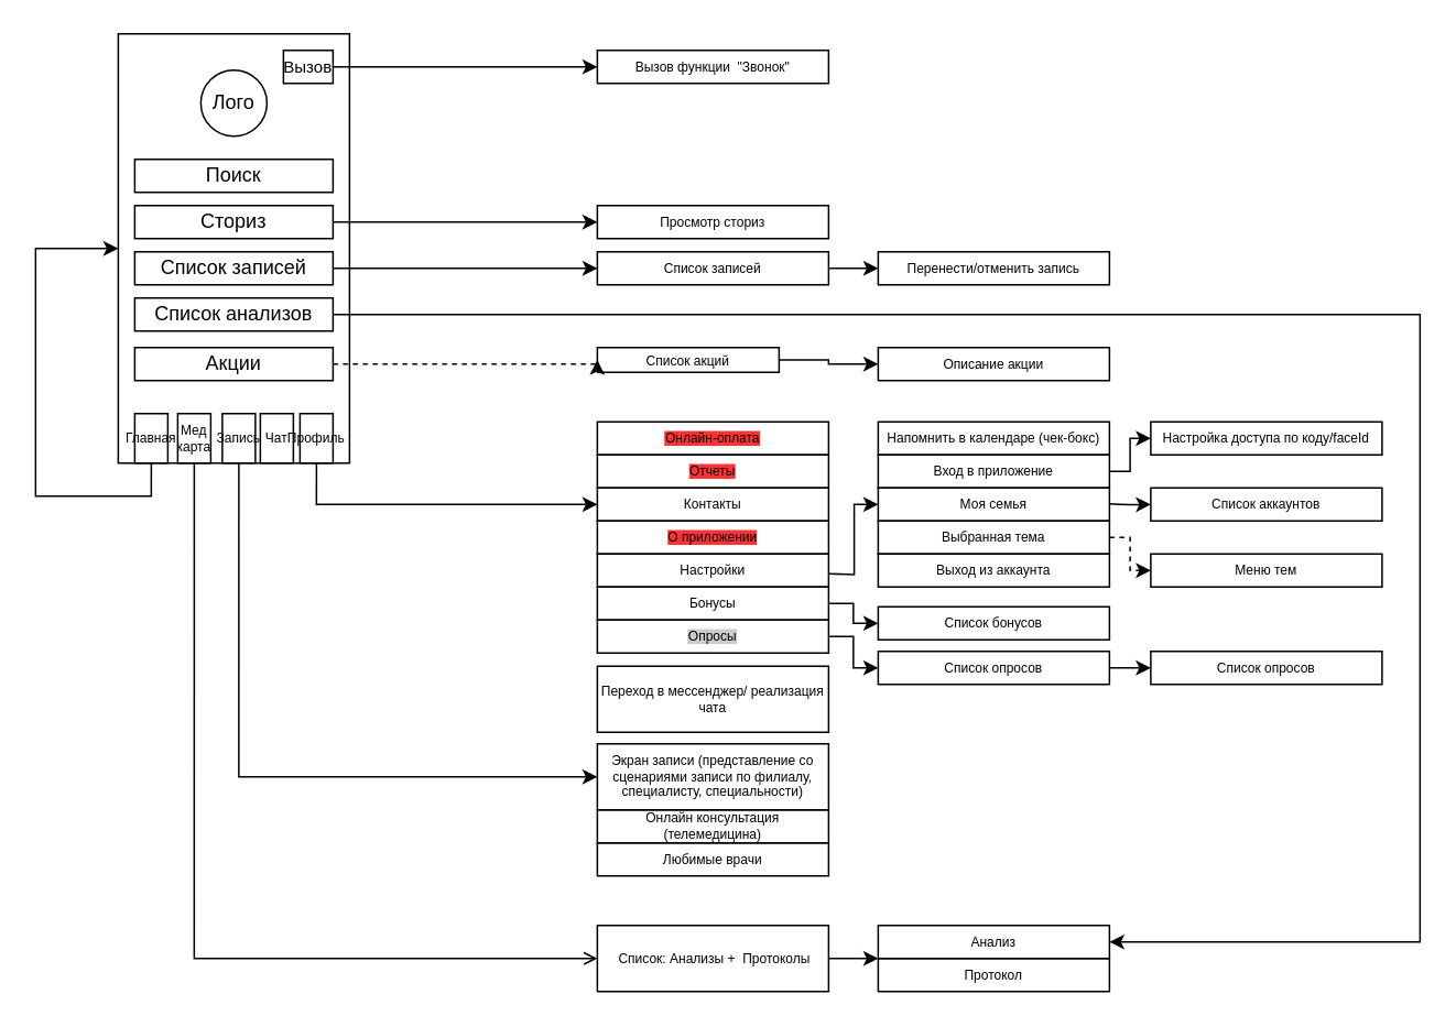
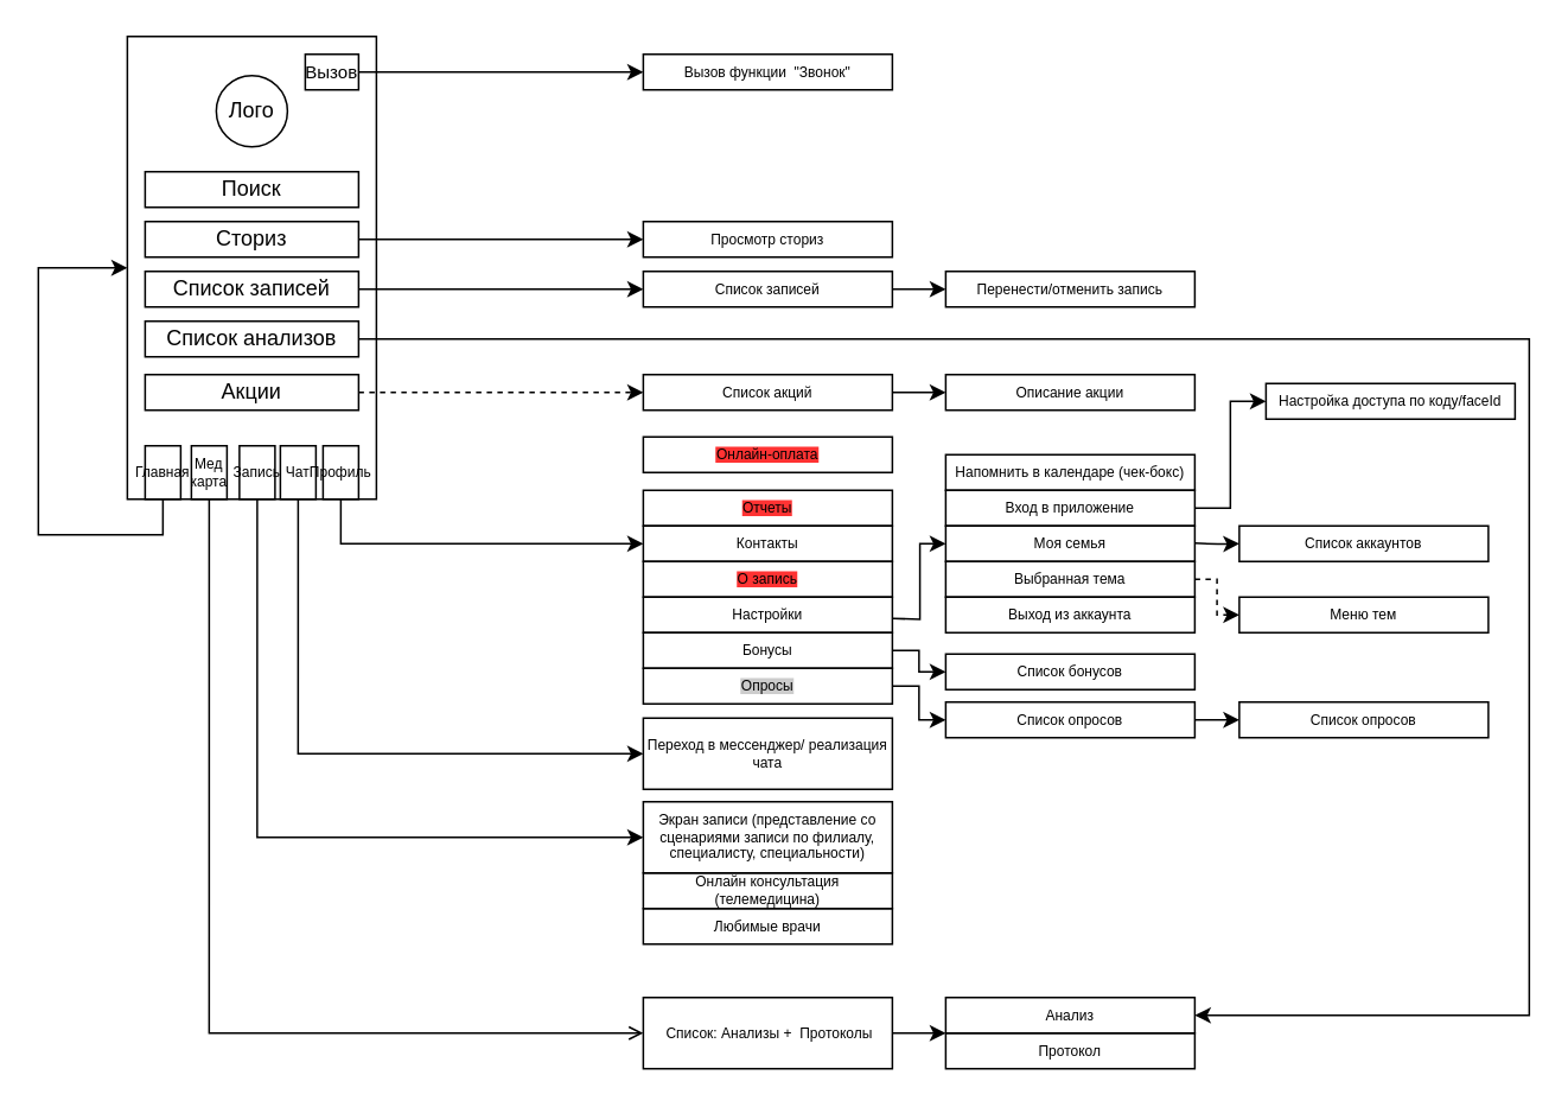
  <mxCell id="0" />
  <mxCell id="1" parent="0" />
  <mxCell id="2" value="" style="whiteSpace=wrap;html=1;fillColor=none;strokeColor=#000000;" parent="1" vertex="1"><mxGeometry x="70.92" y="20" width="140" height="260" as="geometry" /></mxCell>
  <mxCell id="3" value="Сториз" style="rounded=0;whiteSpace=wrap;html=1;fillColor=none;" parent="1" vertex="1"><mxGeometry x="80.92" y="124" width="120" height="20" as="geometry" /></mxCell>
  <mxCell id="4" value="Список записей" style="rounded=0;whiteSpace=wrap;html=1;fillColor=none;" parent="1" vertex="1"><mxGeometry x="80.92" y="152" width="120" height="20" as="geometry" /></mxCell>
  <mxCell id="5" value="Лого" style="ellipse;whiteSpace=wrap;html=1;aspect=fixed;fillColor=none;" parent="1" vertex="1"><mxGeometry x="120.92" y="42" width="40" height="40" as="geometry" /></mxCell>
  <mxCell id="6" value="Вызов" style="rounded=0;whiteSpace=wrap;html=1;fillColor=none;fontSize=10;" parent="1" vertex="1"><mxGeometry x="170.92" y="30" width="30" height="20" as="geometry" /></mxCell>
  <mxCell id="7" value="Список анализов" style="rounded=0;whiteSpace=wrap;html=1;fillColor=none;" parent="1" vertex="1"><mxGeometry x="80.92" y="180" width="120" height="20" as="geometry" /></mxCell>
  <mxCell id="8" value="&lt;font style=&quot;font-size: 8px;&quot;&gt;Главная&lt;/font&gt;" style="rounded=0;whiteSpace=wrap;html=1;fillColor=none;fontSize=8;" parent="1" vertex="1"><mxGeometry x="80.92" y="250" width="20" height="30" as="geometry" /></mxCell>
  <mxCell id="9" value="&lt;font style=&quot;font-size: 8px;&quot;&gt;Запись&lt;/font&gt;" style="rounded=0;whiteSpace=wrap;html=1;fillColor=none;fontSize=8;" parent="1" vertex="1"><mxGeometry x="133.92" y="250" width="20" height="30" as="geometry" /></mxCell>
  <mxCell id="10" value="&lt;font style=&quot;font-size: 8px;&quot;&gt;Мед карта&lt;/font&gt;" style="rounded=0;whiteSpace=wrap;html=1;fillColor=none;fontSize=8;" parent="1" vertex="1"><mxGeometry x="106.92" y="250" width="20" height="30" as="geometry" /></mxCell>
  <mxCell id="11" value="&lt;font style=&quot;font-size: 8px;&quot;&gt;Профиль&lt;/font&gt;" style="rounded=0;whiteSpace=wrap;html=1;fillColor=none;fontSize=8;" parent="1" vertex="1"><mxGeometry x="180.92" y="250" width="20" height="30" as="geometry" /></mxCell>
  <mxCell id="12" value="Экран записи (представление со сценариями записи по филиалу, специалисту, специальности)" style="whiteSpace=wrap;html=1;strokeColor=#000000;fontSize=8;fillColor=none;" parent="1" vertex="1"><mxGeometry x="360.92" y="450" width="140" height="40" as="geometry" /></mxCell>
  <mxCell id="13" value="" style="endArrow=classic;html=1;rounded=0;fontSize=8;edgeStyle=orthogonalEdgeStyle;exitX=0.5;exitY=1;exitDx=0;exitDy=0;entryX=0;entryY=0.5;entryDx=0;entryDy=0;" parent="1" source="9" target="12" edge="1"><mxGeometry width="50" height="50" relative="1" as="geometry"><mxPoint x="180.92" y="420" as="sourcePoint" /><mxPoint x="230.92" y="370" as="targetPoint" /><Array as="points"><mxPoint x="143.92" y="470" /></Array></mxGeometry></mxCell>
  <mxCell id="14" value="Список записей" style="whiteSpace=wrap;html=1;strokeColor=#000000;fontSize=8;fillColor=none;" parent="1" vertex="1"><mxGeometry x="360.92" y="152" width="140" height="20" as="geometry" /></mxCell>
  <mxCell id="15" value="" style="endArrow=classic;html=1;rounded=0;fontSize=8;edgeStyle=orthogonalEdgeStyle;exitX=1;exitY=0.5;exitDx=0;exitDy=0;entryX=0;entryY=0.5;entryDx=0;entryDy=0;" parent="1" source="4" target="14" edge="1"><mxGeometry width="50" height="50" relative="1" as="geometry"><mxPoint x="135.92" y="290" as="sourcePoint" /><mxPoint x="370.92" y="75" as="targetPoint" /></mxGeometry></mxCell>
  <mxCell id="16" value="" style="endArrow=open;html=1;rounded=0;fontSize=8;edgeStyle=orthogonalEdgeStyle;entryX=0;entryY=0.5;entryDx=0;entryDy=0;exitX=0.5;exitY=1;exitDx=0;exitDy=0;" parent="1" source="10" target="17" edge="1"><mxGeometry width="50" height="50" relative="1" as="geometry"><mxPoint x="135.92" y="290" as="sourcePoint" /><mxPoint x="360.92" y="510" as="targetPoint" /><Array as="points"><mxPoint x="116.92" y="580" /></Array></mxGeometry></mxCell>
  <mxCell id="17" value="&amp;nbsp;Список: Анализы + &amp;nbsp;Протоколы" style="whiteSpace=wrap;html=1;strokeColor=#000000;fontSize=8;fillColor=none;" parent="1" vertex="1"><mxGeometry x="360.92" y="560" width="140" height="40" as="geometry" /></mxCell>
  <mxCell id="18" value="" style="endArrow=classic;html=1;rounded=0;fontSize=8;edgeStyle=orthogonalEdgeStyle;exitX=0.5;exitY=1;exitDx=0;exitDy=0;entryX=0;entryY=0.5;entryDx=0;entryDy=0;" parent="1" source="11" target="28" edge="1"><mxGeometry width="50" height="50" relative="1" as="geometry"><mxPoint x="165.92" y="290" as="sourcePoint" /><mxPoint x="360.92" y="250" as="targetPoint" /><Array as="points"><mxPoint x="190.92" y="305" /></Array></mxGeometry></mxCell>
  <mxCell id="19" value="Отчеты" style="whiteSpace=wrap;html=1;strokeColor=#000000;fontSize=8;fillColor=none;labelBackgroundColor=#FF3333;" parent="1" vertex="1"><mxGeometry x="360.92" y="275" width="140" height="20" as="geometry" /></mxCell>
- <mxCell id="20" value="Онлайн-оплата" style="whiteSpace=wrap;html=1;strokeColor=#000000;fontSize=8;fillColor=none;labelBackgroundColor=#FF3333;" parent="1" vertex="1"><mxGeometry x="360.92" y="255" width="140" height="20" as="geometry" /></mxCell>
+ <mxCell id="20" value="Онлайн-оплата" style="whiteSpace=wrap;html=1;strokeColor=#000000;fontSize=8;fillColor=none;labelBackgroundColor=#FF3333;" parent="1" vertex="1"><mxGeometry x="360.92" y="245" width="140" height="20" as="geometry" /></mxCell>
  <mxCell id="21" value="Перенести/отменить запись" style="whiteSpace=wrap;html=1;strokeColor=#000000;fontSize=8;fillColor=none;" parent="1" vertex="1"><mxGeometry x="530.92" y="152" width="140" height="20" as="geometry" /></mxCell>
  <mxCell id="22" value="" style="endArrow=classic;html=1;rounded=0;fontSize=8;edgeStyle=orthogonalEdgeStyle;exitX=1;exitY=0.5;exitDx=0;exitDy=0;entryX=0;entryY=0.5;entryDx=0;entryDy=0;" parent="1" source="14" target="21" edge="1"><mxGeometry width="50" height="50" relative="1" as="geometry"><mxPoint x="210.92" y="256" as="sourcePoint" /><mxPoint x="370.92" y="205" as="targetPoint" /></mxGeometry></mxCell>
  <mxCell id="23" value="&lt;font style=&quot;font-size: 8px;&quot;&gt;Чат&lt;/font&gt;" style="rounded=0;whiteSpace=wrap;html=1;fillColor=none;fontSize=8;" parent="1" vertex="1"><mxGeometry x="156.92" y="250" width="20" height="30" as="geometry" /></mxCell>
  <mxCell id="24" value="Переход в мессенджер/ реализация чата" style="whiteSpace=wrap;html=1;strokeColor=#000000;fontSize=8;fillColor=none;" parent="1" vertex="1"><mxGeometry x="360.92" y="403" width="140" height="40" as="geometry" /></mxCell>
+ <mxCell id="25" value="" style="endArrow=classic;html=1;rounded=0;fontSize=8;edgeStyle=orthogonalEdgeStyle;exitX=0.5;exitY=1;exitDx=0;exitDy=0;entryX=0;entryY=0.5;entryDx=0;entryDy=0;" parent="1" source="23" target="24" edge="1"><mxGeometry width="50" height="50" relative="1" as="geometry"><mxPoint x="200.92" y="290" as="sourcePoint" /><mxPoint x="370.92" y="260" as="targetPoint" /></mxGeometry></mxCell>
  <mxCell id="26" value="Настройки" style="whiteSpace=wrap;html=1;strokeColor=#000000;fontSize=8;fillColor=none;" parent="1" vertex="1"><mxGeometry x="360.92" y="335" width="140" height="20" as="geometry" /></mxCell>
- <mxCell id="27" value="О приложении" style="whiteSpace=wrap;html=1;strokeColor=#000000;fontSize=8;fillColor=none;labelBackgroundColor=#FF3333;" parent="1" vertex="1"><mxGeometry x="360.92" y="315" width="140" height="20" as="geometry" /></mxCell>
+ <mxCell id="27" value="О запись" style="whiteSpace=wrap;html=1;strokeColor=#000000;fontSize=8;fillColor=none;labelBackgroundColor=#FF3333;" parent="1" vertex="1"><mxGeometry x="360.92" y="315" width="140" height="20" as="geometry" /></mxCell>
  <mxCell id="28" value="Контакты" style="whiteSpace=wrap;html=1;strokeColor=#000000;fontSize=8;fillColor=none;" parent="1" vertex="1"><mxGeometry x="360.92" y="295" width="140" height="20" as="geometry" /></mxCell>
  <mxCell id="29" value="Любимые врачи" style="whiteSpace=wrap;html=1;strokeColor=#000000;fontSize=8;fillColor=none;" parent="1" vertex="1"><mxGeometry x="360.92" y="510" width="140" height="20" as="geometry" /></mxCell>
  <mxCell id="30" value="&lt;span style=&quot;text-align: start;&quot; id=&quot;docs-internal-guid-0211ff13-7fff-39c4-9cb2-1fb3c6d399ae&quot;&gt;&lt;span style=&quot;font-family: Arial; font-variant-ligatures: normal; font-variant-east-asian: normal; font-variant-position: normal; vertical-align: baseline;&quot;&gt;&lt;font style=&quot;font-size: 8px;&quot;&gt;Онлайн консультация (телемедицина)&lt;/font&gt;&lt;/span&gt;&lt;/span&gt;" style="whiteSpace=wrap;html=1;strokeColor=#000000;fontSize=8;fillColor=none;" parent="1" vertex="1"><mxGeometry x="360.92" y="490" width="140" height="20" as="geometry" /></mxCell>
  <mxCell id="31" value="" style="endArrow=classic;html=1;rounded=0;fontSize=8;edgeStyle=orthogonalEdgeStyle;exitX=1;exitY=0.5;exitDx=0;exitDy=0;entryX=1;entryY=0.5;entryDx=0;entryDy=0;" parent="1" source="7" target="37" edge="1"><mxGeometry width="50" height="50" relative="1" as="geometry"><mxPoint x="210.92" y="195" as="sourcePoint" /><mxPoint x="370.92" y="195" as="targetPoint" /><Array as="points"><mxPoint x="858.92" y="190" /><mxPoint x="858.92" y="570" /></Array></mxGeometry></mxCell>
  <mxCell id="32" value="Просмотр сториз" style="whiteSpace=wrap;html=1;strokeColor=#000000;fontSize=8;fillColor=none;" parent="1" vertex="1"><mxGeometry x="360.92" y="124" width="140" height="20" as="geometry" /></mxCell>
  <mxCell id="33" value="" style="endArrow=classic;html=1;rounded=0;fontSize=8;edgeStyle=orthogonalEdgeStyle;exitX=1;exitY=0.5;exitDx=0;exitDy=0;entryX=0;entryY=0.5;entryDx=0;entryDy=0;" parent="1" source="3" target="32" edge="1"><mxGeometry width="50" height="50" relative="1" as="geometry"><mxPoint x="210.92" y="195" as="sourcePoint" /><mxPoint x="370.92" y="195" as="targetPoint" /></mxGeometry></mxCell>
  <mxCell id="34" value="Вызов функции &amp;nbsp;&quot;Звонок&quot;" style="whiteSpace=wrap;html=1;strokeColor=#000000;fontSize=8;fillColor=none;" parent="1" vertex="1"><mxGeometry x="360.92" y="30" width="140" height="20" as="geometry" /></mxCell>
  <mxCell id="35" value="" style="endArrow=classic;html=1;rounded=0;fontSize=8;edgeStyle=orthogonalEdgeStyle;exitX=1;exitY=0.5;exitDx=0;exitDy=0;entryX=0;entryY=0.5;entryDx=0;entryDy=0;" parent="1" source="6" target="34" edge="1"><mxGeometry width="50" height="50" relative="1" as="geometry"><mxPoint x="210.92" y="134" as="sourcePoint" /><mxPoint x="370.92" y="134" as="targetPoint" /></mxGeometry></mxCell>
  <mxCell id="36" value="" style="endArrow=classic;html=1;rounded=0;fontSize=8;edgeStyle=orthogonalEdgeStyle;entryX=0;entryY=0.5;entryDx=0;entryDy=0;exitX=0.5;exitY=1;exitDx=0;exitDy=0;" parent="1" source="8" target="2" edge="1"><mxGeometry width="50" height="50" relative="1" as="geometry"><mxPoint x="90.92" y="295" as="sourcePoint" /><mxPoint x="334.92" y="595" as="targetPoint" /><Array as="points"><mxPoint x="90.92" y="300" /><mxPoint x="20.92" y="300" /><mxPoint x="20.92" y="150" /></Array></mxGeometry></mxCell>
  <mxCell id="37" value="Анализ" style="whiteSpace=wrap;html=1;strokeColor=#000000;fontSize=8;fillColor=none;" parent="1" vertex="1"><mxGeometry x="530.92" y="560" width="140" height="20" as="geometry" /></mxCell>
  <mxCell id="38" value="Протокол" style="whiteSpace=wrap;html=1;strokeColor=#000000;fontSize=8;fillColor=none;" parent="1" vertex="1"><mxGeometry x="530.92" y="580" width="140" height="20" as="geometry" /></mxCell>
  <mxCell id="39" value="" style="endArrow=classic;html=1;rounded=0;fontSize=8;edgeStyle=orthogonalEdgeStyle;exitX=1;exitY=0.5;exitDx=0;exitDy=0;entryX=0;entryY=0;entryDx=0;entryDy=0;" parent="1" source="17" target="38" edge="1"><mxGeometry width="50" height="50" relative="1" as="geometry"><mxPoint x="500.92" y="590" as="sourcePoint" /><mxPoint x="530.92" y="590" as="targetPoint" /><Array as="points"><mxPoint x="520.92" y="580" /><mxPoint x="520.92" y="580" /></Array></mxGeometry></mxCell>
  <mxCell id="40" value="Акции" style="rounded=0;whiteSpace=wrap;html=1;fillColor=none;" parent="1" vertex="1"><mxGeometry x="80.92" y="210" width="120" height="20" as="geometry" /></mxCell>
  <mxCell id="41" value="" style="endArrow=classic;html=1;rounded=0;fontSize=8;edgeStyle=orthogonalEdgeStyle;exitX=1;exitY=0.5;exitDx=0;exitDy=0;entryX=0;entryY=0.5;entryDx=0;entryDy=0;dashed=1;" parent="1" source="40" target="42" edge="1"><mxGeometry width="50" height="50" relative="1" as="geometry"><mxPoint x="210.92" y="200" as="sourcePoint" /><mxPoint x="310.92" y="240" as="targetPoint" /><Array as="points"><mxPoint x="310.92" y="220" /><mxPoint x="310.92" y="220" /></Array></mxGeometry></mxCell>
- <mxCell id="42" value="Список акций" style="whiteSpace=wrap;html=1;strokeColor=#000000;fontSize=8;fillColor=none;" parent="1" vertex="1"><mxGeometry x="360.92" y="210" width="110" height="15" as="geometry" /></mxCell>
+ <mxCell id="42" value="Список акций" style="whiteSpace=wrap;html=1;strokeColor=#000000;fontSize=8;fillColor=none;" parent="1" vertex="1"><mxGeometry x="360.92" y="210" width="140" height="20" as="geometry" /></mxCell>
  <mxCell id="43" value="Описание акции" style="whiteSpace=wrap;html=1;strokeColor=#000000;fontSize=8;fillColor=none;" parent="1" vertex="1"><mxGeometry x="530.92" y="210" width="140" height="20" as="geometry" /></mxCell>
  <mxCell id="44" value="" style="endArrow=classic;html=1;rounded=0;fontSize=8;edgeStyle=orthogonalEdgeStyle;exitX=1;exitY=0.5;exitDx=0;exitDy=0;entryX=0;entryY=0.5;entryDx=0;entryDy=0;" parent="1" source="42" target="43" edge="1"><mxGeometry width="50" height="50" relative="1" as="geometry"><mxPoint x="500.92" y="219.79" as="sourcePoint" /><mxPoint x="530.92" y="219.79" as="targetPoint" /></mxGeometry></mxCell>
  <mxCell id="45" value="Бонусы" style="whiteSpace=wrap;html=1;strokeColor=#000000;fontSize=8;fillColor=none;" parent="1" vertex="1"><mxGeometry x="360.92" y="355" width="140" height="20" as="geometry" /></mxCell>
  <mxCell id="46" value="Вход в приложение" style="whiteSpace=wrap;html=1;strokeColor=#000000;fontSize=8;fillColor=none;" parent="1" vertex="1"><mxGeometry x="530.92" y="275" width="140" height="20" as="geometry" /></mxCell>
  <mxCell id="47" value="Моя семья" style="whiteSpace=wrap;html=1;strokeColor=#000000;fontSize=8;fillColor=none;" parent="1" vertex="1"><mxGeometry x="530.92" y="295" width="140" height="20" as="geometry" /></mxCell>
  <mxCell id="48" value="Выбранная тема" style="whiteSpace=wrap;html=1;strokeColor=#000000;fontSize=8;fillColor=none;" parent="1" vertex="1"><mxGeometry x="530.92" y="315" width="140" height="20" as="geometry" /></mxCell>
  <mxCell id="49" value="Напомнить в календаре (чек-бокс)" style="whiteSpace=wrap;html=1;strokeColor=#000000;fontSize=8;fillColor=none;" parent="1" vertex="1"><mxGeometry x="530.92" y="255" width="140" height="20" as="geometry" /></mxCell>
  <mxCell id="50" value="Выход из аккаунта" style="whiteSpace=wrap;html=1;strokeColor=#000000;fontSize=8;fillColor=none;" parent="1" vertex="1"><mxGeometry x="530.92" y="335" width="140" height="20" as="geometry" /></mxCell>
  <mxCell id="51" value="" style="endArrow=classic;html=1;rounded=0;fontSize=8;edgeStyle=orthogonalEdgeStyle;exitX=1;exitY=0.5;exitDx=0;exitDy=0;entryX=0;entryY=0.5;entryDx=0;entryDy=0;" parent="1" target="47" edge="1"><mxGeometry width="50" height="50" relative="1" as="geometry"><mxPoint x="500.92" y="347" as="sourcePoint" /><mxPoint x="530.92" y="347" as="targetPoint" /></mxGeometry></mxCell>
  <mxCell id="52" value="Список бонусов" style="whiteSpace=wrap;html=1;strokeColor=#000000;fontSize=8;fillColor=none;" parent="1" vertex="1"><mxGeometry x="530.92" y="367" width="140" height="20" as="geometry" /></mxCell>
  <mxCell id="53" value="" style="endArrow=classic;html=1;rounded=0;fontSize=8;edgeStyle=orthogonalEdgeStyle;exitX=1;exitY=0.5;exitDx=0;exitDy=0;entryX=0;entryY=0.5;entryDx=0;entryDy=0;" parent="1" source="45" target="52" edge="1"><mxGeometry width="50" height="50" relative="1" as="geometry"><mxPoint x="510.92" y="357" as="sourcePoint" /><mxPoint x="540.92" y="357" as="targetPoint" /></mxGeometry></mxCell>
  <mxCell id="54" value="Меню тем" style="whiteSpace=wrap;html=1;strokeColor=#000000;fontSize=8;fillColor=none;" parent="1" vertex="1"><mxGeometry x="695.92" y="335" width="140" height="20" as="geometry" /></mxCell>
  <mxCell id="55" value="Список аккаунтов" style="whiteSpace=wrap;html=1;strokeColor=#000000;fontSize=8;fillColor=none;" parent="1" vertex="1"><mxGeometry x="695.92" y="295" width="140" height="20" as="geometry" /></mxCell>
  <mxCell id="56" value="" style="endArrow=classic;html=1;rounded=0;fontSize=8;edgeStyle=orthogonalEdgeStyle;exitX=1;exitY=0.5;exitDx=0;exitDy=0;entryX=0;entryY=0.5;entryDx=0;entryDy=0;" parent="1" target="55" edge="1"><mxGeometry width="50" height="50" relative="1" as="geometry"><mxPoint x="670.92" y="304.7" as="sourcePoint" /><mxPoint x="700.92" y="304.7" as="targetPoint" /></mxGeometry></mxCell>
  <mxCell id="57" value="" style="endArrow=classic;html=1;rounded=0;fontSize=8;edgeStyle=orthogonalEdgeStyle;exitX=1;exitY=0.5;exitDx=0;exitDy=0;entryX=0;entryY=0.5;entryDx=0;entryDy=0;dashed=1;" parent="1" source="48" target="54" edge="1"><mxGeometry width="50" height="50" relative="1" as="geometry"><mxPoint x="680.92" y="314.7" as="sourcePoint" /><mxPoint x="695.92" y="325" as="targetPoint" /></mxGeometry></mxCell>
- <mxCell id="58" value="Настройка доступа по коду/faceId" style="whiteSpace=wrap;html=1;strokeColor=#000000;fontSize=8;fillColor=none;" parent="1" vertex="1"><mxGeometry x="695.92" y="255" width="140" height="20" as="geometry" /></mxCell>
+ <mxCell id="58" value="Настройка доступа по коду/faceId" style="whiteSpace=wrap;html=1;strokeColor=#000000;fontSize=8;fillColor=none;" parent="1" vertex="1"><mxGeometry x="710.92" y="215" width="140" height="20" as="geometry" /></mxCell>
  <mxCell id="59" value="" style="endArrow=classic;html=1;rounded=0;fontSize=8;edgeStyle=orthogonalEdgeStyle;exitX=1;exitY=0.5;exitDx=0;exitDy=0;entryX=0;entryY=0.5;entryDx=0;entryDy=0;" parent="1" source="46" target="58" edge="1"><mxGeometry width="50" height="50" relative="1" as="geometry"><mxPoint x="680.92" y="314.7" as="sourcePoint" /><mxPoint x="705.92" y="308" as="targetPoint" /></mxGeometry></mxCell>
  <mxCell id="60" value="Поиск" style="rounded=0;whiteSpace=wrap;html=1;fillColor=none;" parent="1" vertex="1"><mxGeometry x="80.92" y="96" width="120" height="20" as="geometry" /></mxCell>
  <mxCell id="61" value="Список опросов" style="whiteSpace=wrap;html=1;strokeColor=#000000;fontSize=8;fillColor=none;" parent="1" vertex="1"><mxGeometry x="530.92" y="394" width="140" height="20" as="geometry" /></mxCell>
  <mxCell id="62" value="Опросы" style="whiteSpace=wrap;html=1;strokeColor=#000000;fontSize=8;fillColor=none;labelBackgroundColor=#CCCCCC;" parent="1" vertex="1"><mxGeometry x="360.92" y="375" width="140" height="20" as="geometry" /></mxCell>
  <mxCell id="63" value="" style="endArrow=classic;html=1;rounded=0;fontSize=8;edgeStyle=orthogonalEdgeStyle;exitX=1;exitY=0.5;exitDx=0;exitDy=0;" parent="1" source="62" target="61" edge="1"><mxGeometry width="50" height="50" relative="1" as="geometry"><mxPoint x="510.92" y="375" as="sourcePoint" /><mxPoint x="540.92" y="387" as="targetPoint" /></mxGeometry></mxCell>
  <mxCell id="64" value="Список опросов" style="whiteSpace=wrap;html=1;strokeColor=#000000;fontSize=8;fillColor=none;" parent="1" vertex="1"><mxGeometry x="695.92" y="394" width="140" height="20" as="geometry" /></mxCell>
  <mxCell id="65" value="" style="endArrow=classic;html=1;rounded=0;fontSize=8;edgeStyle=orthogonalEdgeStyle;exitX=1;exitY=0.5;exitDx=0;exitDy=0;entryX=0;entryY=0.5;entryDx=0;entryDy=0;" parent="1" source="61" target="64" edge="1"><mxGeometry width="50" height="50" relative="1" as="geometry"><mxPoint x="680.92" y="335" as="sourcePoint" /><mxPoint x="698" y="406" as="targetPoint" /></mxGeometry></mxCell>
